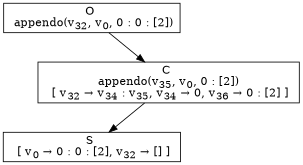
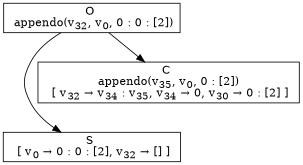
  digraph {
    rankdir=TB
    node [fillcolor=white shape=box style=filled]
    n1 [label=<O <BR/> appendo(v<SUB>32</SUB>, v<SUB>0</SUB>, 0 : 0 : [2])>]
    n2 [label=<S <BR/>  [ v<SUB>0</SUB> &rarr; 0 : 0 : [2], v<SUB>32</SUB> &rarr; [] ] >]
-   n3 [label=<C <BR/> appendo(v<SUB>35</SUB>, v<SUB>0</SUB>, 0 : [2]) <BR/>  [ v<SUB>32</SUB> &rarr; v<SUB>34</SUB> : v<SUB>35</SUB>, v<SUB>34</SUB> &rarr; 0, v<SUB>36</SUB> &rarr; 0 : [2] ] >]
-   n3 -> n2
+   n3 [label=<C <BR/> appendo(v<SUB>35</SUB>, v<SUB>0</SUB>, 0 : [2]) <BR/>  [ v<SUB>32</SUB> &rarr; v<SUB>34</SUB> : v<SUB>35</SUB>, v<SUB>34</SUB> &rarr; 0, v<SUB>30</SUB> &rarr; 0 : [2] ] >]
+   n1 -> n2
    n1 -> n3
  }
